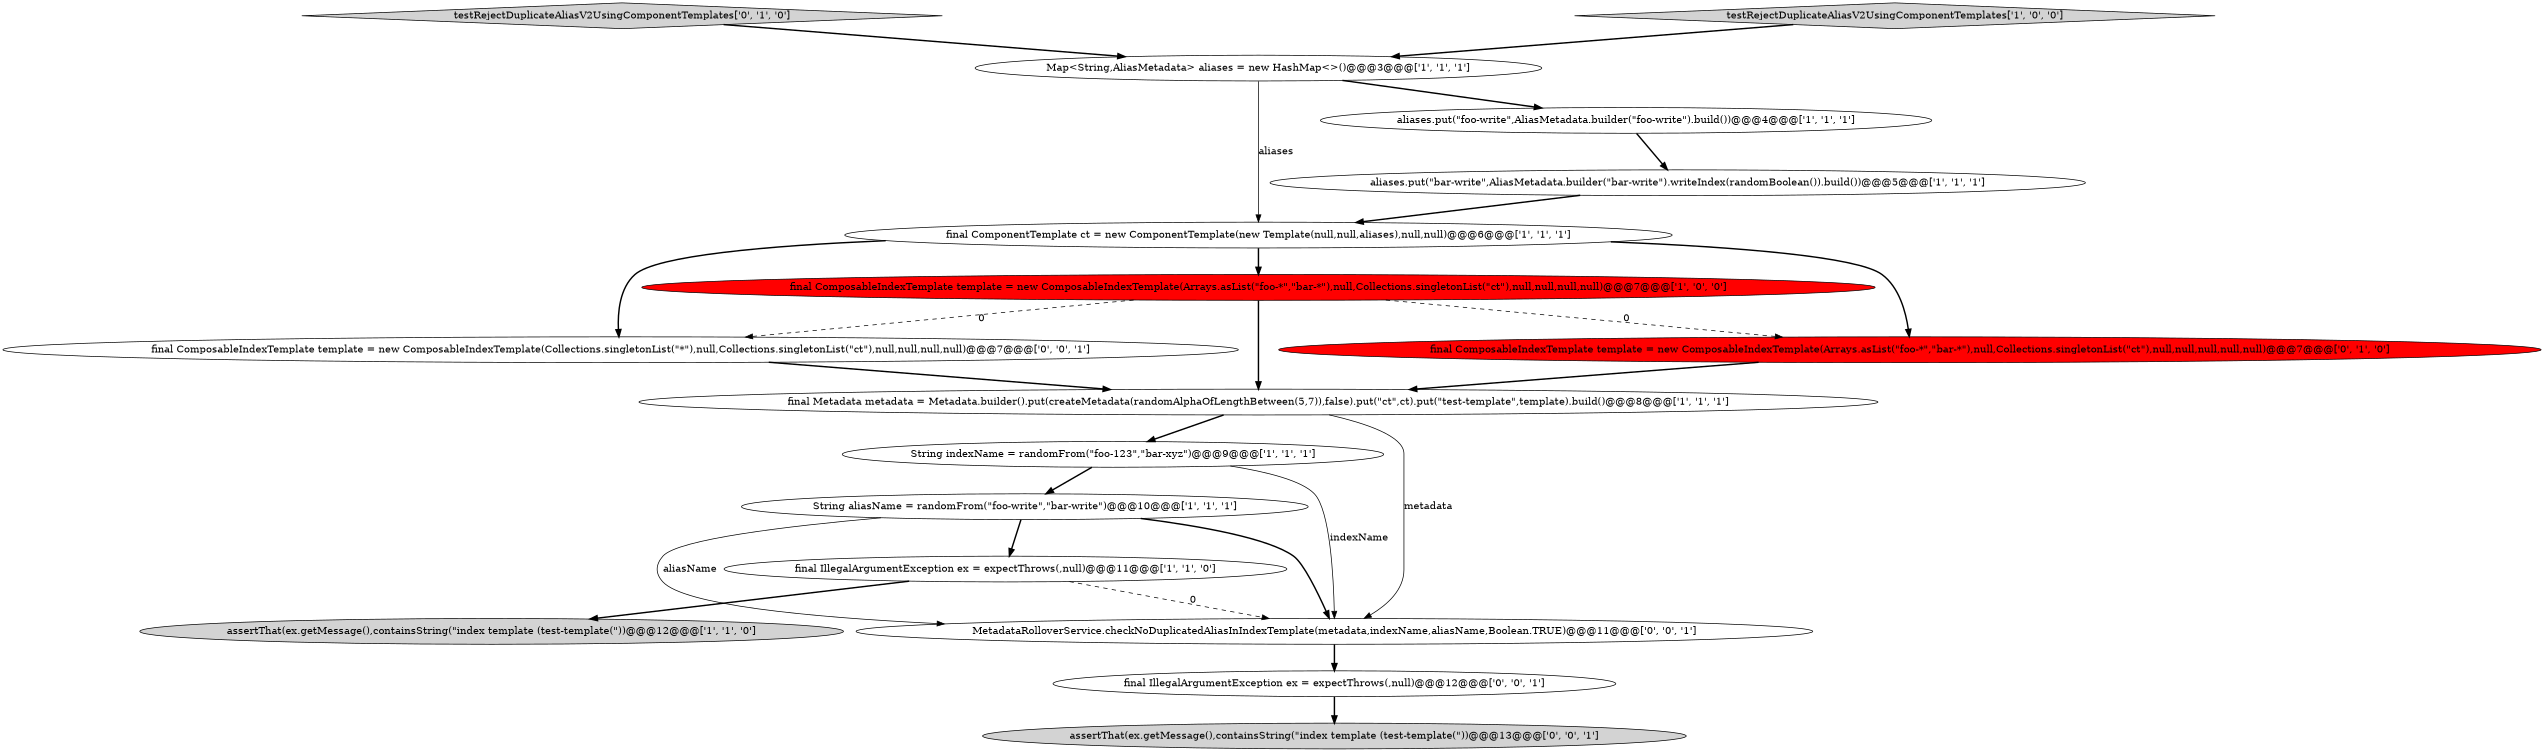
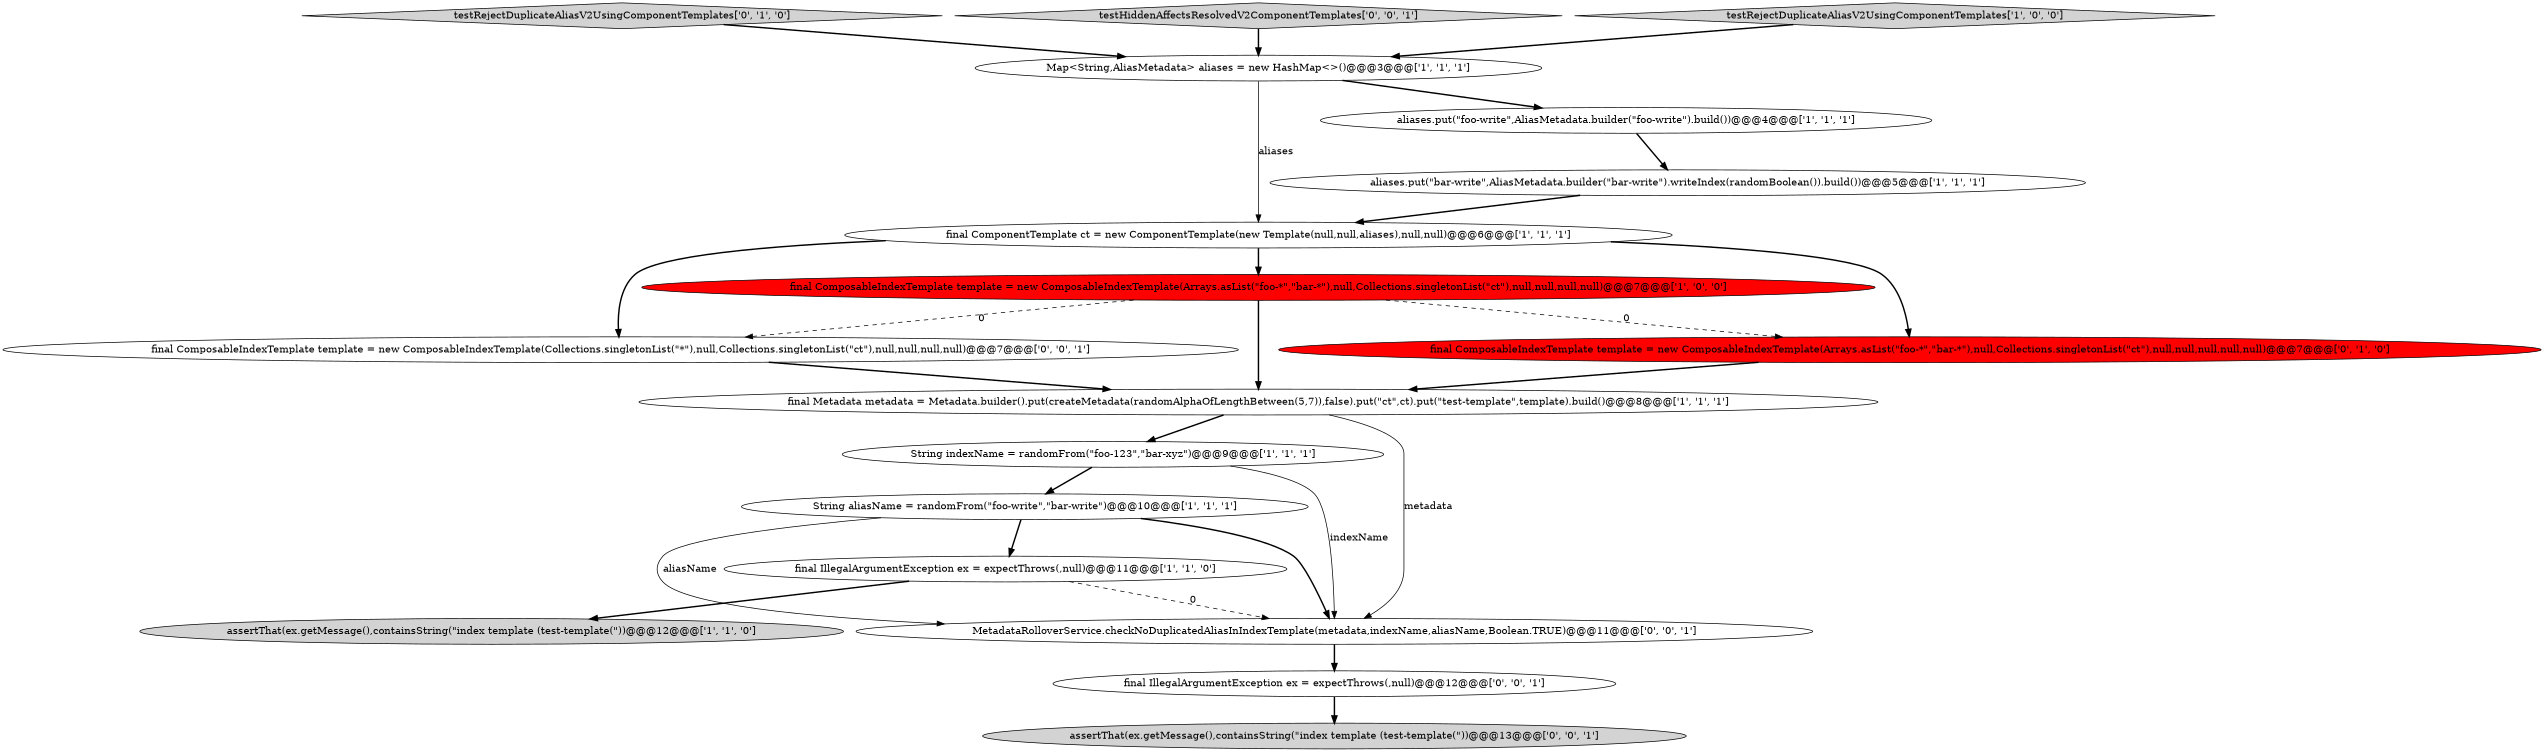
  digraph {
    node [fillcolor=white shape=ellipse style=filled]
    edge [style=bold]
    n1 [label="Map<String,AliasMetadata> aliases = new HashMap<>()@@@3@@@['1', '1', '1']"]
    n2 [label="aliases.put(\"foo-write\",AliasMetadata.builder(\"foo-write\").build())@@@4@@@['1', '1', '1']"]
    n3 [label="final ComponentTemplate ct = new ComponentTemplate(new Template(null,null,aliases),null,null)@@@6@@@['1', '1', '1']"]
    n4 [fillcolor=lightgray label="assertThat(ex.getMessage(),containsString(\"index template (test-template(\"))@@@12@@@['1', '1', '0']"]
    n5 [label="String aliasName = randomFrom(\"foo-write\",\"bar-write\")@@@10@@@['1', '1', '1']"]
    n6 [label="final IllegalArgumentException ex = expectThrows(,null)@@@11@@@['1', '1', '0']"]
    n7 [label="MetadataRolloverService.checkNoDuplicatedAliasInIndexTemplate(metadata,indexName,aliasName,Boolean.TRUE)@@@11@@@['0', '0', '1']"]
    n8 [label="final Metadata metadata = Metadata.builder().put(createMetadata(randomAlphaOfLengthBetween(5,7)),false).put(\"ct\",ct).put(\"test-template\",template).build()@@@8@@@['1', '1', '1']"]
    n9 [label="String indexName = randomFrom(\"foo-123\",\"bar-xyz\")@@@9@@@['1', '1', '1']"]
    n10 [label="aliases.put(\"bar-write\",AliasMetadata.builder(\"bar-write\").writeIndex(randomBoolean()).build())@@@5@@@['1', '1', '1']"]
    n11 [fillcolor=lightgray label="testRejectDuplicateAliasV2UsingComponentTemplates['0', '1', '0']" shape=diamond]
    n12 [label="final ComposableIndexTemplate template = new ComposableIndexTemplate(Collections.singletonList(\"*\"),null,Collections.singletonList(\"ct\"),null,null,null,null)@@@7@@@['0', '0', '1']"]
    n13 [label="final IllegalArgumentException ex = expectThrows(,null)@@@12@@@['0', '0', '1']"]
    n14 [fillcolor=lightgray label="assertThat(ex.getMessage(),containsString(\"index template (test-template(\"))@@@13@@@['0', '0', '1']"]
    n15 [fillcolor=red label="final ComposableIndexTemplate template = new ComposableIndexTemplate(Arrays.asList(\"foo-*\",\"bar-*\"),null,Collections.singletonList(\"ct\"),null,null,null,null)@@@7@@@['1', '0', '0']"]
    n16 [fillcolor=red label="final ComposableIndexTemplate template = new ComposableIndexTemplate(Arrays.asList(\"foo-*\",\"bar-*\"),null,Collections.singletonList(\"ct\"),null,null,null,null,null)@@@7@@@['0', '1', '0']"]
+   n17 [fillcolor=lightgray label="testHiddenAffectsResolvedV2ComponentTemplates['0', '0', '1']" shape=diamond]
    n18 [fillcolor=lightgray label="testRejectDuplicateAliasV2UsingComponentTemplates['1', '0', '0']" shape=diamond]
    n1 -> n2
    n1 -> n3 [label=aliases style=solid]
    n2 -> n10
    n3 -> n12
    n3 -> n15
    n3 -> n16
    n5 -> n6
    n5 -> n7
    n5 -> n7 [label=aliasName style=solid]
    n6 -> n4
    n6 -> n7 [label=0 style=dashed]
    n7 -> n13
    n8 -> n7 [label=metadata style=solid]
    n8 -> n9
    n9 -> n5
    n9 -> n7 [label=indexName style=solid]
    n10 -> n3
    n11 -> n1
    n12 -> n8
    n13 -> n14
    n15 -> n8
    n15 -> n12 [label=0 style=dashed]
    n15 -> n16 [label=0 style=dashed]
    n16 -> n8
+   n17 -> n1
    n18 -> n1
  }
